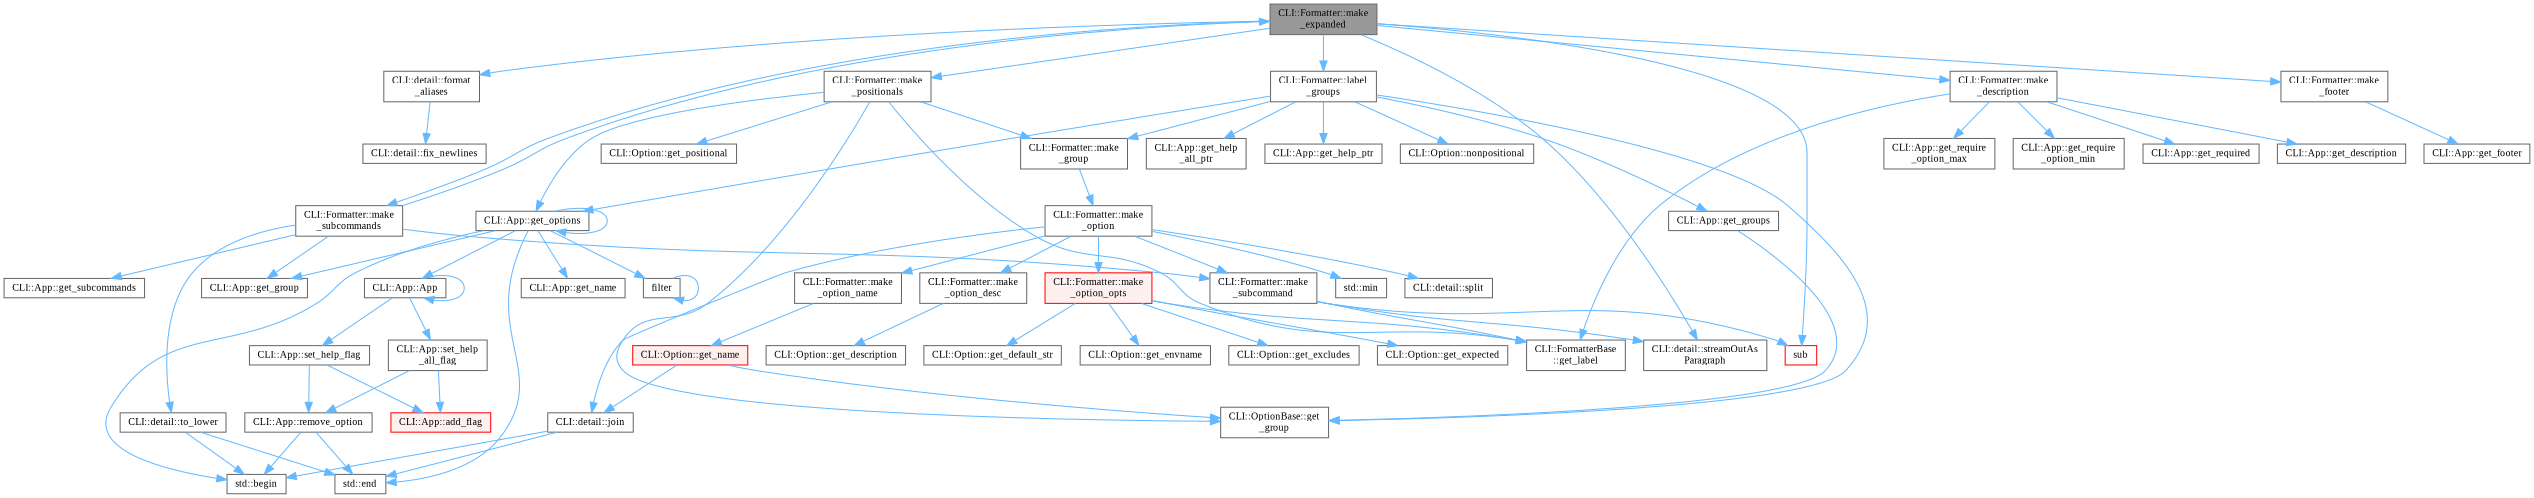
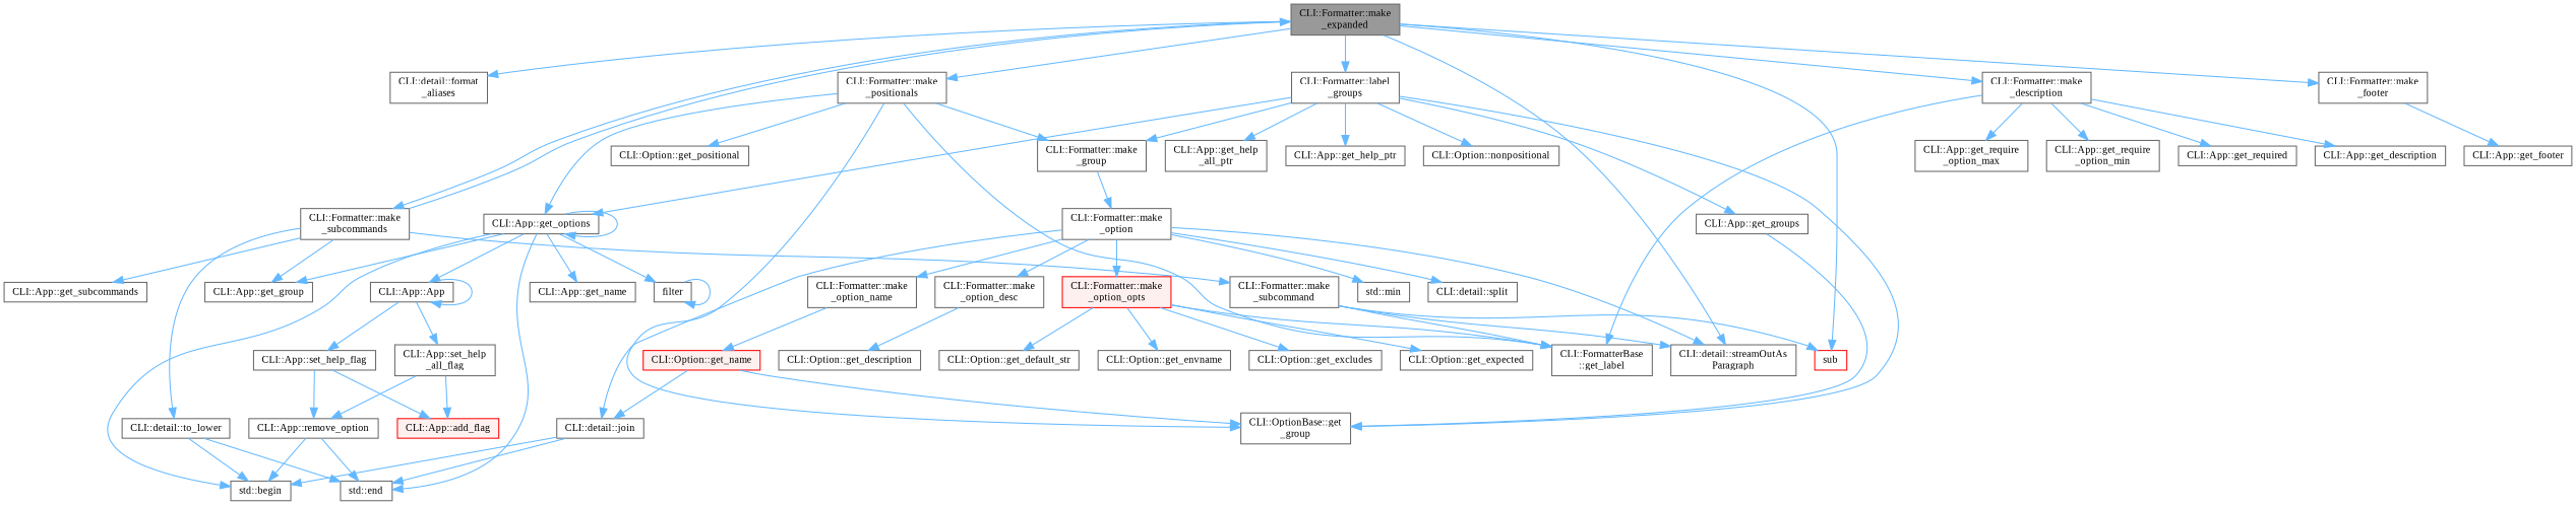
  digraph {
    fontname="Liberation Serif"
    rankdir=TB
    node [color=grey40 fillcolor=white fontname="Liberation Serif" fontsize=10 shape=box style=filled]
    edge [color=steelblue1 fontname="Liberation Serif" fontsize=10 labelfontname=Helvetica labelfontsize=10 style=solid]
    n1 [color=gray40 fillcolor=grey60 fontcolor=black height=0.2 label="CLI::Formatter::make\l_expanded" width=0.4]
    n2 [height=0.2 label="CLI::detail::format\l_aliases" width=0.4]
    n3 [height=0.2 label="CLI::Formatter::make\l_description" width=0.4]
    n4 [height=0.2 label="CLI::Formatter::make\l_footer" width=0.4]
    n5 [height=0.2 label="CLI::Formatter::label\l_groups" width=0.4]
    n6 [height=0.2 label="CLI::detail::streamOutAs\lParagraph" width=0.4]
    n7 [height=0.2 label="CLI::Formatter::make\l_positionals" width=0.4]
    n8 [height=0.2 label="CLI::Formatter::make\l_subcommands" width=0.4]
    n9 [color=red height=0.2 label=sub width=0.4]
-   n10 [height=0.2 label="CLI::detail::fix_newlines" width=0.4]
    n11 [height=0.2 label="CLI::App::get_description" width=0.4]
    n12 [height=0.2 label="CLI::FormatterBase\l::get_label" width=0.4]
    n13 [height=0.2 label="CLI::App::get_require\l_option_max" width=0.4]
    n14 [height=0.2 label="CLI::App::get_require\l_option_min" width=0.4]
    n15 [height=0.2 label="CLI::App::get_required" width=0.4]
    n16 [height=0.2 label="CLI::App::get_footer" width=0.4]
    n17 [height=0.2 label="CLI::OptionBase::get\l_group" width=0.4]
    n18 [height=0.2 label="CLI::App::get_groups" width=0.4]
    n19 [height=0.2 label="CLI::App::get_help\l_all_ptr" width=0.4]
    n20 [height=0.2 label="CLI::App::get_help_ptr" width=0.4]
    n21 [height=0.2 label="CLI::App::get_options" width=0.4]
    n22 [height=0.2 label="CLI::Formatter::make\l_group" width=0.4]
    n23 [height=0.2 label="CLI::Option::nonpositional" width=0.4]
    n24 [height=0.2 label="CLI::Option::get_positional" width=0.4]
    n25 [height=0.2 label="CLI::App::get_group" width=0.4]
    n26 [height=0.2 label="CLI::App::get_subcommands" width=0.4]
    n27 [height=0.2 label="CLI::Formatter::make\l_subcommand" width=0.4]
    n28 [height=0.2 label="CLI::detail::to_lower" width=0.4]
    n29 [height=0.2 label="CLI::App::App" width=0.4]
    n30 [height=0.2 label="std::begin" width=0.4]
    n31 [height=0.2 label="std::end" width=0.4]
    n32 [height=0.2 label=filter width=0.4]
    n33 [height=0.2 label="CLI::App::get_name" width=0.4]
    n34 [height=0.2 label="CLI::Formatter::make\l_option" width=0.4]
    n35 [height=0.2 label="CLI::App::set_help\l_all_flag" width=0.4]
    n36 [height=0.2 label="CLI::App::set_help_flag" width=0.4]
    n37 [color=red fillcolor="#FFF0F0" height=0.2 label="CLI::App::add_flag" width=0.4]
    n38 [height=0.2 label="CLI::App::remove_option" width=0.4]
    n39 [height=0.2 label="CLI::detail::join" width=0.4]
    n40 [height=0.2 label="CLI::Formatter::make\l_option_desc" width=0.4]
    n41 [height=0.2 label="CLI::Formatter::make\l_option_name" width=0.4]
    n42 [color=red fillcolor="#FFF0F0" height=0.2 label="CLI::Formatter::make\l_option_opts" width=0.4]
    n43 [height=0.2 label="std::min" width=0.4]
    n44 [height=0.2 label="CLI::detail::split" width=0.4]
    n45 [height=0.2 label="CLI::Option::get_description" width=0.4]
    n46 [color=red fillcolor="#FFF0F0" height=0.2 label="CLI::Option::get_name" width=0.4]
    n47 [height=0.2 label="CLI::Option::get_default_str" width=0.4]
    n48 [height=0.2 label="CLI::Option::get_envname" width=0.4]
    n49 [height=0.2 label="CLI::Option::get_excludes" width=0.4]
    n50 [height=0.2 label="CLI::Option::get_expected" width=0.4]
    n1 -> n2
    n1 -> n3
    n1 -> n4
    n1 -> n5
    n1 -> n6
    n1 -> n7
    n1 -> n8
    n1 -> n9
-   n2 -> n10
    n3 -> n11
    n3 -> n12
    n3 -> n13
    n3 -> n14
    n3 -> n15
    n4 -> n16
    n5 -> n17
    n5 -> n18
    n5 -> n19
    n5 -> n20
    n5 -> n21
    n5 -> n22
    n5 -> n23
    n7 -> n12
    n7 -> n17
    n7 -> n21
    n7 -> n22
    n7 -> n24
    n8 -> n1
    n8 -> n25
    n8 -> n26
    n8 -> n27
    n8 -> n28
    n18 -> n17
    n21 -> n21
    n21 -> n25
    n21 -> n29
    n21 -> n30
    n21 -> n31
    n21 -> n32
    n21 -> n33
    n22 -> n34
    n27 -> n6
    n27 -> n9
    n27 -> n12
    n28 -> n30
    n28 -> n31
    n29 -> n29
    n29 -> n35
    n29 -> n36
    n32 -> n32
-   n34 -> n27
+   n34 -> n6
    n34 -> n39
    n34 -> n40
    n34 -> n41
    n34 -> n42
    n34 -> n43
    n34 -> n44
    n35 -> n37
    n35 -> n38
    n36 -> n37
    n36 -> n38
    n38 -> n30
    n38 -> n31
    n39 -> n30
    n39 -> n31
    n40 -> n45
    n41 -> n46
    n42 -> n12
    n42 -> n47
    n42 -> n48
    n42 -> n49
    n42 -> n50
    n46 -> n17
    n46 -> n39
  }
